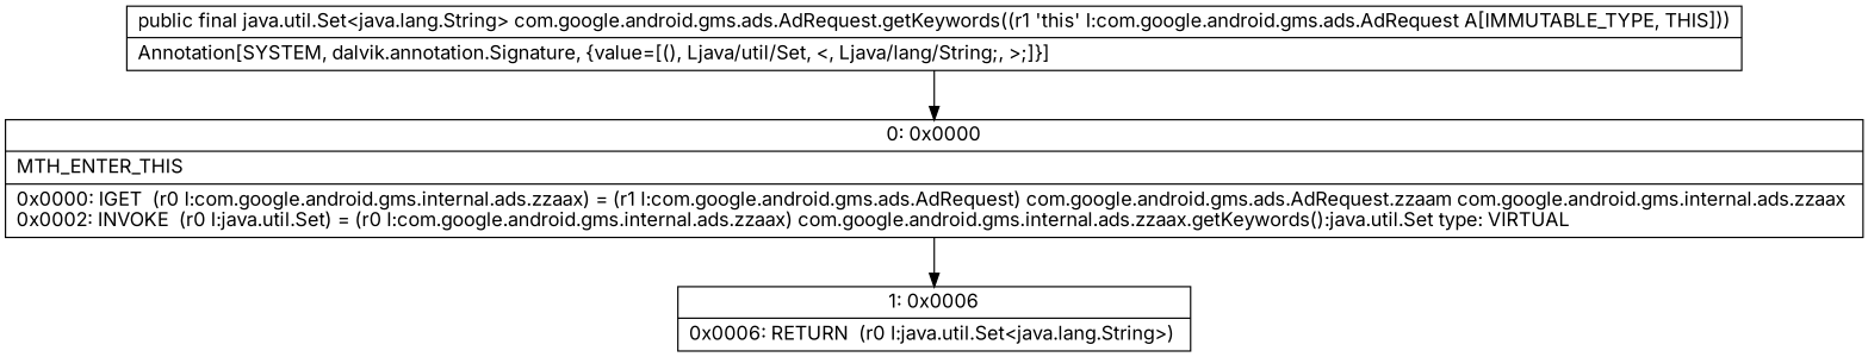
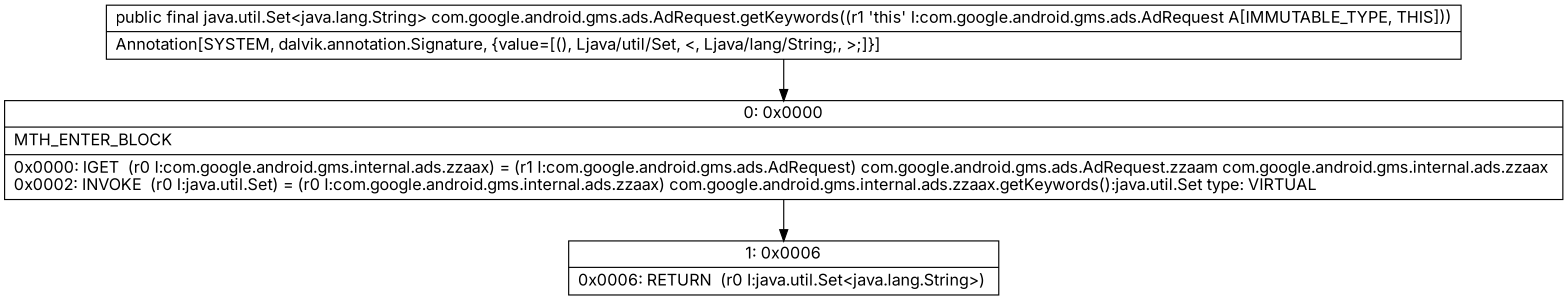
  digraph {
    fontname=Inter
    node [shape=record fontname=Inter]
    edge [fontname=Inter]
-   n1 [label="{0\:\ 0x0000|MTH_ENTER_THIS\l|0x0000: IGET  (r0 I:com.google.android.gms.internal.ads.zzaax) = (r1 I:com.google.android.gms.ads.AdRequest) com.google.android.gms.ads.AdRequest.zzaam com.google.android.gms.internal.ads.zzaax \l0x0002: INVOKE  (r0 I:java.util.Set) = (r0 I:com.google.android.gms.internal.ads.zzaax) com.google.android.gms.internal.ads.zzaax.getKeywords():java.util.Set type: VIRTUAL \l}"]
+   n1 [label="{0\:\ 0x0000|MTH_ENTER_BLOCK\l|0x0000: IGET  (r0 I:com.google.android.gms.internal.ads.zzaax) = (r1 I:com.google.android.gms.ads.AdRequest) com.google.android.gms.ads.AdRequest.zzaam com.google.android.gms.internal.ads.zzaax \l0x0002: INVOKE  (r0 I:java.util.Set) = (r0 I:com.google.android.gms.internal.ads.zzaax) com.google.android.gms.internal.ads.zzaax.getKeywords():java.util.Set type: VIRTUAL \l}"]
    n2 [label="{1\:\ 0x0006|0x0006: RETURN  (r0 I:java.util.Set\<java.lang.String\>) \l}"]
    n3 [label="{public final java.util.Set\<java.lang.String\> com.google.android.gms.ads.AdRequest.getKeywords((r1 'this' I:com.google.android.gms.ads.AdRequest A[IMMUTABLE_TYPE, THIS]))  | Annotation[SYSTEM, dalvik.annotation.Signature, \{value=[(), Ljava\/util\/Set, \<, Ljava\/lang\/String;, \>;]\}]\l}"]
    n1 -> n2
    n3 -> n1
  }
